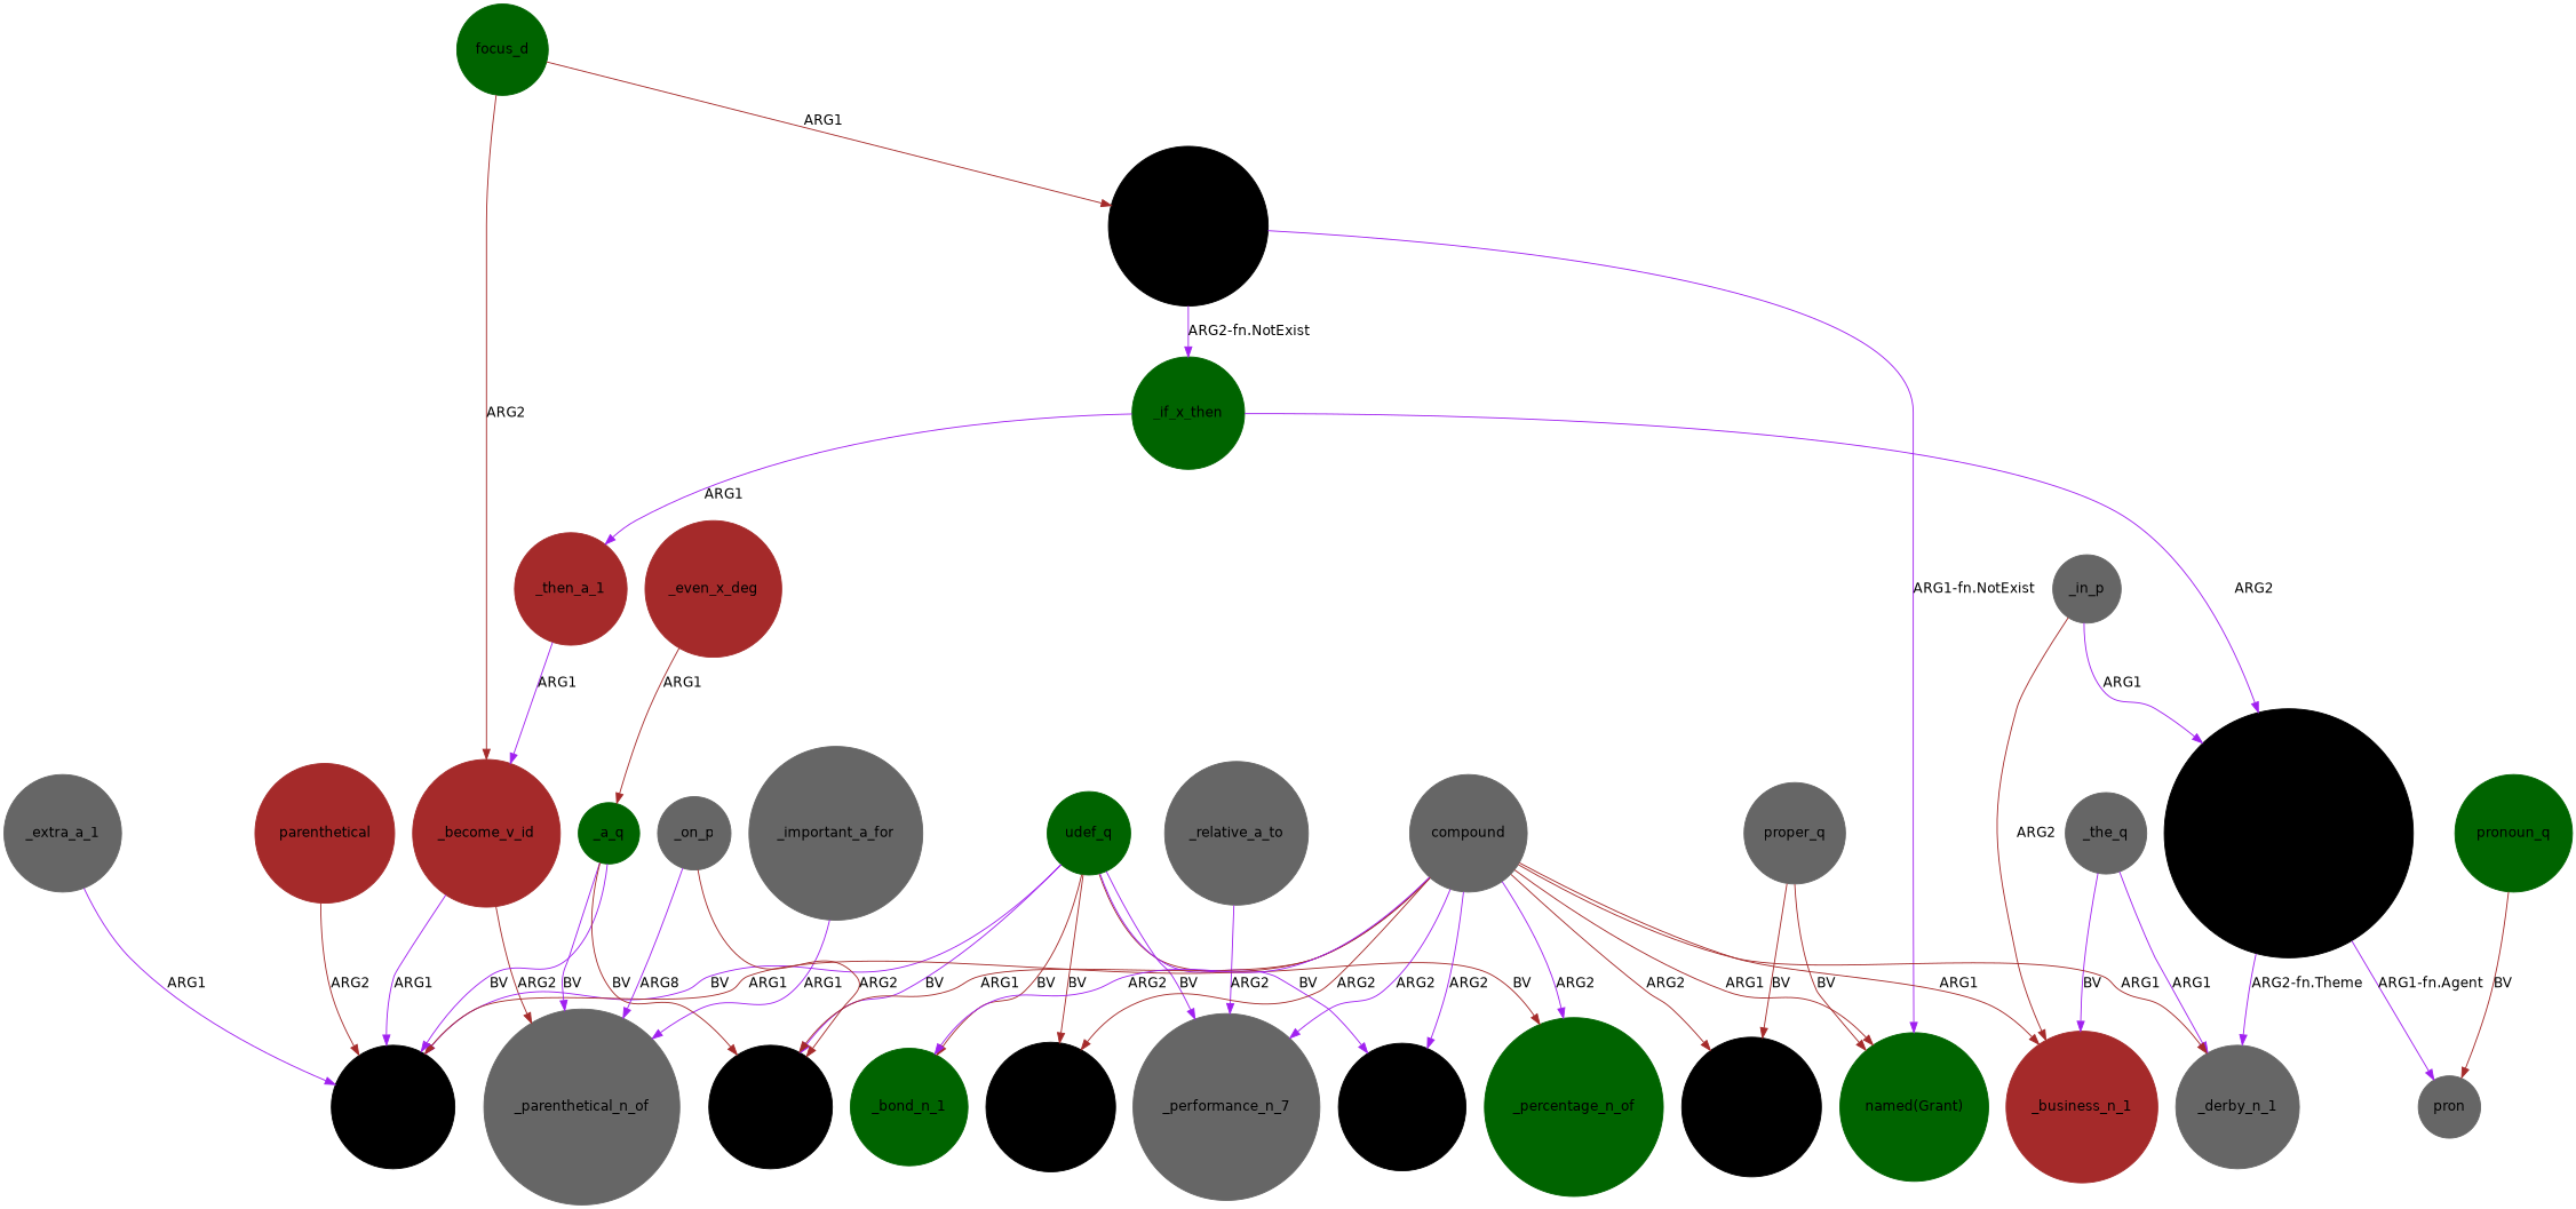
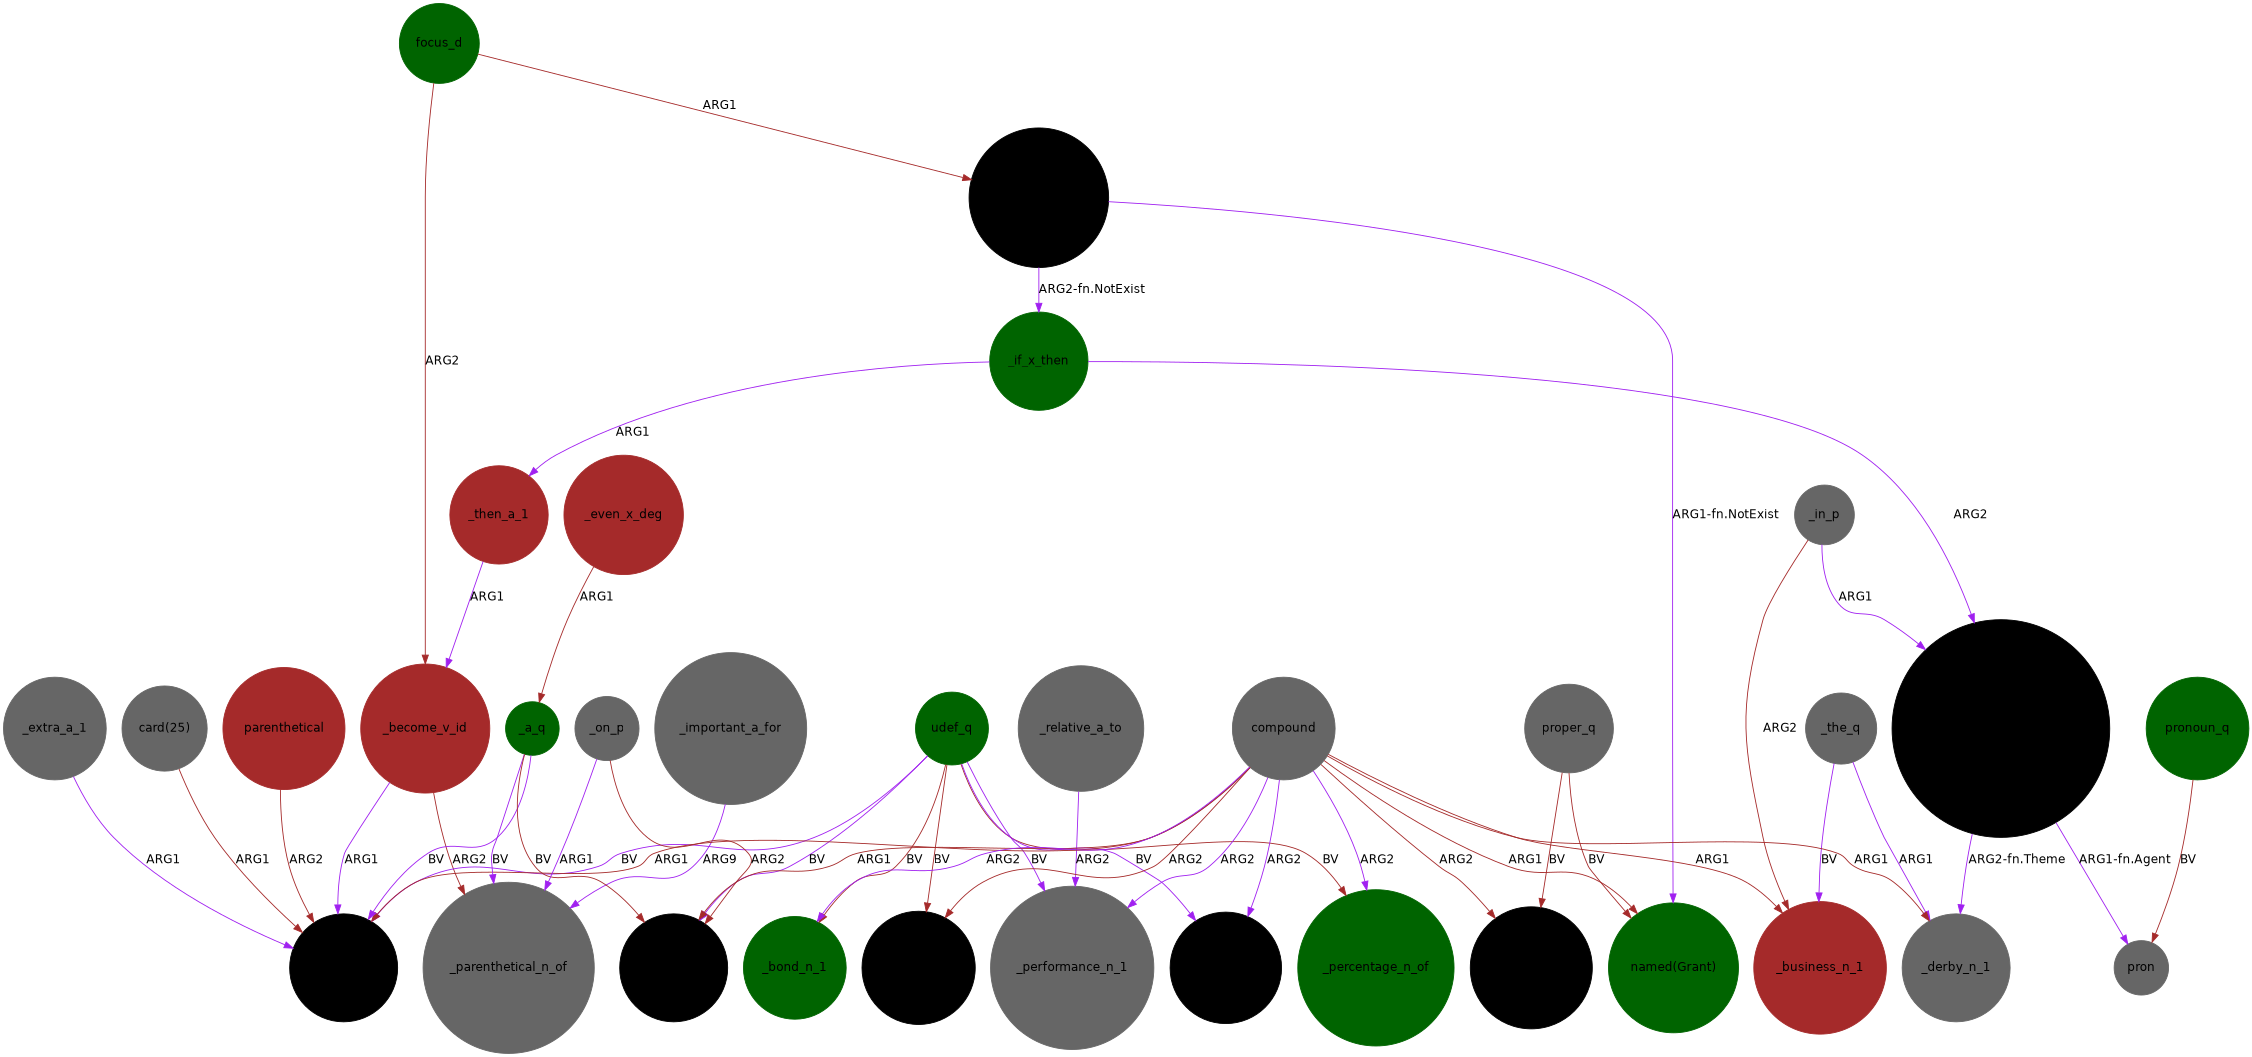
  digraph {
    fontname="DejaVu Sans"
    node [color=gray40 fontname="DejaVu Sans" shape=circle style=filled]
    edge [color=purple fontname="DejaVu Sans"]
    _point_n_of [color=black]
+   "card(25)"
    _business_n_1 [color=brown]
    _the_q
    _derby_n_1
    _if_x_then [color=darkgreen]
    _then_a_1 [color=brown]
    "_play_v_1-fn.Competition" [color=black]
    _become_v_id [color=brown]
    pron
    n11 [label=_parenthetical_n_of]
    focus_d [color=darkgreen]
    "_say_v_to-fn.IN" [color=black]
    "named(Grant)" [color=darkgreen]
    proper_q
    "named(0.25)" [color=black]
    _important_a_for
    parenthetical [color=brown]
    _relative_a_to
-   _performance_n_1 [label=_performance_n_7]
+   _performance_n_1
    udef_q [color=darkgreen]
    _percentage_n_of [color=darkgreen]
    _mister_n_1 [color=black]
    _basis_n_of [color=black]
    _bond_n_1 [color=darkgreen]
    _career_n_1 [color=black]
    compound
    _in_p
    _a_q [color=darkgreen]
    pronoun_q [color=darkgreen]
    _on_p
    _even_x_deg [color=brown]
    _extra_a_1
+   "card(25)" -> _point_n_of [color=brown label=ARG1]
    _the_q -> _business_n_1 [label=BV]
    _the_q -> _derby_n_1 [label=ARG1]
    _if_x_then -> _then_a_1 [label=ARG1]
    _if_x_then -> "_play_v_1-fn.Competition" [label=ARG2]
    _then_a_1 -> _become_v_id [label=ARG1]
    "_play_v_1-fn.Competition" -> _derby_n_1 [label="ARG2-fn.Theme"]
    "_play_v_1-fn.Competition" -> pron [label="ARG1-fn.Agent"]
    _become_v_id -> _point_n_of [label=ARG1]
    _become_v_id -> n11 [color=brown label=ARG2]
    focus_d -> _become_v_id [color=brown label=ARG2]
    focus_d -> "_say_v_to-fn.IN" [color=brown label=ARG1]
    "_say_v_to-fn.IN" -> _if_x_then [label="ARG2-fn.NotExist"]
    "_say_v_to-fn.IN" -> "named(Grant)" [label="ARG1-fn.NotExist"]
    proper_q -> "named(Grant)" [color=brown label=BV]
    proper_q -> "named(0.25)" [color=brown label=BV]
-   _important_a_for -> n11 [label=ARG1]
+   _important_a_for -> n11 [label=ARG9]
    parenthetical -> _point_n_of [color=brown label=ARG2]
    _relative_a_to -> _performance_n_1 [label=ARG2]
    udef_q -> _point_n_of [label=BV]
    udef_q -> _performance_n_1 [label=BV]
    udef_q -> _percentage_n_of [color=brown label=BV]
    udef_q -> _mister_n_1 [color=brown label=BV]
    udef_q -> _basis_n_of [label=BV]
    udef_q -> _bond_n_1 [color=brown label=BV]
    udef_q -> _career_n_1 [label=BV]
    compound -> _point_n_of [color=brown label=ARG1]
    compound -> _business_n_1 [color=brown label=ARG1]
    compound -> _derby_n_1 [color=brown label=ARG1]
    compound -> "named(Grant)" [color=brown label=ARG1]
    compound -> "named(0.25)" [color=brown label=ARG2]
    compound -> _performance_n_1 [label=ARG2]
    compound -> _percentage_n_of [label=ARG2]
    compound -> _mister_n_1 [color=brown label=ARG2]
    compound -> _basis_n_of [color=brown label=ARG1]
    compound -> _bond_n_1 [label=ARG2]
    compound -> _career_n_1 [label=ARG2]
    _in_p -> _business_n_1 [color=brown label=ARG2]
    _in_p -> "_play_v_1-fn.Competition" [label=ARG1]
    _a_q -> _point_n_of [label=BV]
    _a_q -> n11 [label=BV]
    _a_q -> _basis_n_of [color=brown label=BV]
    pronoun_q -> pron [color=brown label=BV]
-   _on_p -> n11 [label=ARG8]
+   _on_p -> n11 [label=ARG1]
    _on_p -> _basis_n_of [color=brown label=ARG2]
    _even_x_deg -> _a_q [color=brown label=ARG1]
    _extra_a_1 -> _point_n_of [label=ARG1]
  }
